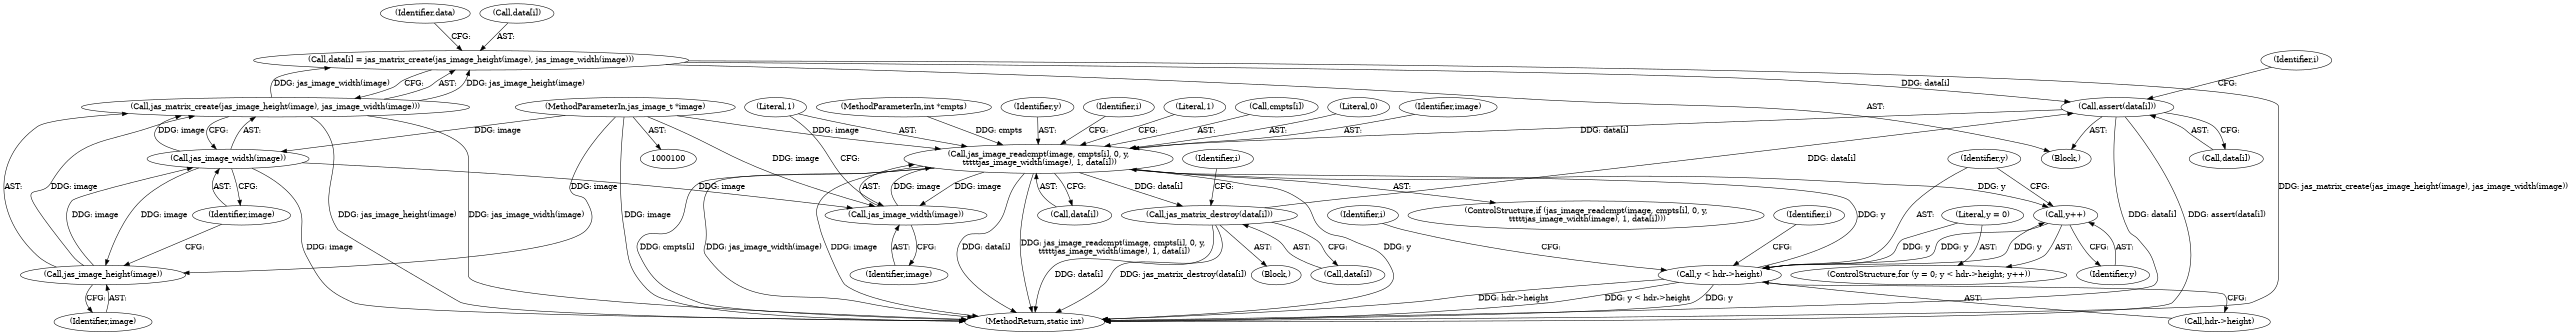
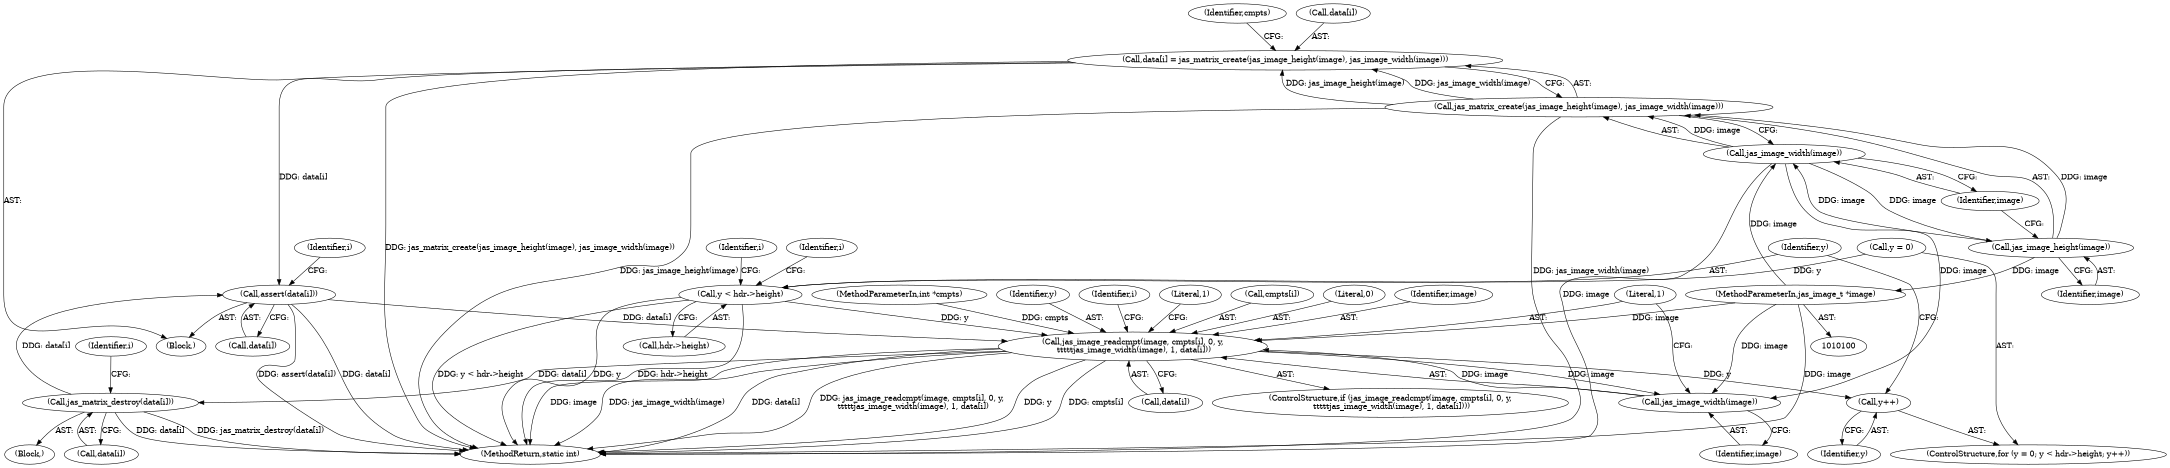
  digraph {
    n1 [label="(Call,assert(data[i]))"]
    n2 [label="(Call,jas_image_readcmpt(image, cmpts[i], 0, y,\n \t\t\t\t\tjas_image_width(image), 1, data[i]))"]
    n3 [label="(Block,)"]
    n4 [label="(MethodReturn,static int)"]
    n5 [label="(Call,data[i])"]
    n6 [label="(Call,jas_matrix_destroy(data[i]))"]
    n7 [label="(Call,jas_image_width(image))"]
    n8 [label="(Call,y++)"]
    n9 [label="(Call,data[i])"]
    n10 [label="(ControlStructure,if (jas_image_readcmpt(image, cmpts[i], 0, y,\n \t\t\t\t\tjas_image_width(image), 1, data[i])))"]
    n11 [label="(Block,)"]
    n12 [label="(Call,data[i])"]
    n13 [label="(Call,data[i] = jas_matrix_create(jas_image_height(image), jas_image_width(image)))"]
    n14 [label="(Call,jas_matrix_create(jas_image_height(image), jas_image_width(image)))"]
    n15 [label="(Call,jas_image_width(image))"]
    n16 [label="(Call,jas_image_height(image))"]
    n17 [label="(Identifier,image)"]
    n18 [label="(Identifier,image)"]
    n19 [label="(Identifier,image)"]
    n20 [label="(MethodParameterIn,jas_image_t *image)"]
-   1000100
+   1000100 [label=1010100]
    n22 [label="(Call,y < hdr->height)"]
    n23 [label="(Identifier,y)"]
    n24 [label="(ControlStructure,for (y = 0; y < hdr->height; y++))"]
    n25 [label="(Call,hdr->height)"]
    n26 [label="(Literal,1)"]
    n27 [label="(MethodParameterIn,int *cmpts)"]
    n28 [label="(Identifier,y)"]
    n29 [label="(Identifier,i)"]
-   n30 [label="(Identifier,data)"]
+   n30 [label="(Identifier,cmpts)"]
    n31 [label="(Identifier,i)"]
    n32 [label="(Literal,1)"]
-   n33 [label="(Literal,y = 0)"]
+   n33 [label="(Call,y = 0)"]
    n34 [label="(Identifier,i)"]
    n35 [label="(Call,cmpts[i])"]
    n36 [label="(Literal,0)"]
    n37 [label="(Identifier,image)"]
    n38 [label="(Identifier,y)"]
    n39 [label="(Identifier,i)"]
    n40 [label="(Call,data[i])"]
    n41 [label="(Identifier,i)"]
    n1 -> n2 [label="DDG: data[i]"]
    n1 -> n3 [label="AST: "]
    n1 -> n4 [label="DDG: assert(data[i])"]
    n1 -> n4 [label="DDG: data[i]"]
    n1 -> n5 [label="CFG: "]
    n2 -> n4 [label="DDG: data[i]"]
    n2 -> n4 [label="DDG: jas_image_readcmpt(image, cmpts[i], 0, y,\n \t\t\t\t\tjas_image_width(image), 1, data[i])"]
    n2 -> n4 [label="DDG: y"]
    n2 -> n4 [label="DDG: cmpts[i]"]
    n2 -> n4 [label="DDG: image"]
    n2 -> n4 [label="DDG: jas_image_width(image)"]
    n2 -> n6 [label="DDG: data[i]"]
    n2 -> n7 [label="DDG: image"]
    n2 -> n8 [label="DDG: y"]
    n2 -> n9 [label="CFG: "]
    n2 -> n10 [label="AST: "]
    n5 -> n1 [label="AST: "]
    n6 -> n1 [label="DDG: data[i]"]
    n6 -> n4 [label="DDG: data[i]"]
    n6 -> n4 [label="DDG: jas_matrix_destroy(data[i])"]
    n6 -> n11 [label="AST: "]
    n6 -> n12 [label="CFG: "]
    n7 -> n2 [label="AST: "]
    n7 -> n2 [label="DDG: image"]
    n7 -> n19 [label="CFG: "]
-   n8 -> n22 [label="DDG: y"]
    n8 -> n23 [label="CFG: "]
    n8 -> n24 [label="AST: "]
    n9 -> n2 [label="AST: "]
    n12 -> n6 [label="AST: "]
    n13 -> n1 [label="DDG: data[i]"]
    n13 -> n3 [label="AST: "]
    n13 -> n4 [label="DDG: jas_matrix_create(jas_image_height(image), jas_image_width(image))"]
    n13 -> n14 [label="CFG: "]
    n14 -> n4 [label="DDG: jas_image_height(image)"]
    n14 -> n4 [label="DDG: jas_image_width(image)"]
    n14 -> n13 [label="AST: "]
    n14 -> n13 [label="DDG: jas_image_height(image)"]
    n14 -> n13 [label="DDG: jas_image_width(image)"]
    n14 -> n15 [label="CFG: "]
    n15 -> n4 [label="DDG: image"]
    n15 -> n7 [label="DDG: image"]
    n15 -> n14 [label="AST: "]
    n15 -> n14 [label="DDG: image"]
    n15 -> n16 [label="DDG: image"]
    n15 -> n17 [label="CFG: "]
    n16 -> n14 [label="AST: "]
    n16 -> n14 [label="DDG: image"]
    n16 -> n15 [label="DDG: image"]
    n16 -> n18 [label="CFG: "]
    n17 -> n15 [label="AST: "]
    n17 -> n16 [label="CFG: "]
    n18 -> n16 [label="AST: "]
    n19 -> n7 [label="AST: "]
    n20 -> n2 [label="DDG: image"]
    n20 -> n4 [label="DDG: image"]
    n20 -> n7 [label="DDG: image"]
    n20 -> n15 [label="DDG: image"]
-   n20 -> n16 [label="DDG: image"]
+   n16 -> n20 [label="DDG: image"]
    n20 -> 1000100 [label="AST: "]
    n22 -> n2 [label="DDG: y"]
    n22 -> n4 [label="DDG: y < hdr->height"]
    n22 -> n4 [label="DDG: y"]
    n22 -> n4 [label="DDG: hdr->height"]
-   n22 -> n8 [label="DDG: y"]
    n22 -> n25 [label="CFG: "]
    n23 -> n8 [label="AST: "]
    n25 -> n22 [label="AST: "]
    n26 -> n2 [label="AST: "]
    n26 -> n7 [label="CFG: "]
    n27 -> n2 [label="DDG: cmpts"]
    n28 -> n2 [label="AST: "]
    n29 -> n6 [label="CFG: "]
    n30 -> n13 [label="CFG: "]
    n31 -> n2 [label="CFG: "]
    n32 -> n2 [label="CFG: "]
    n33 -> n22 [label="DDG: y"]
    n33 -> n24 [label="AST: "]
    n34 -> n1 [label="CFG: "]
    n35 -> n2 [label="AST: "]
    n36 -> n2 [label="AST: "]
    n37 -> n2 [label="AST: "]
    n38 -> n8 [label="CFG: "]
    n38 -> n22 [label="AST: "]
    n39 -> n22 [label="CFG: "]
    n40 -> n13 [label="AST: "]
    n41 -> n22 [label="CFG: "]
  }
